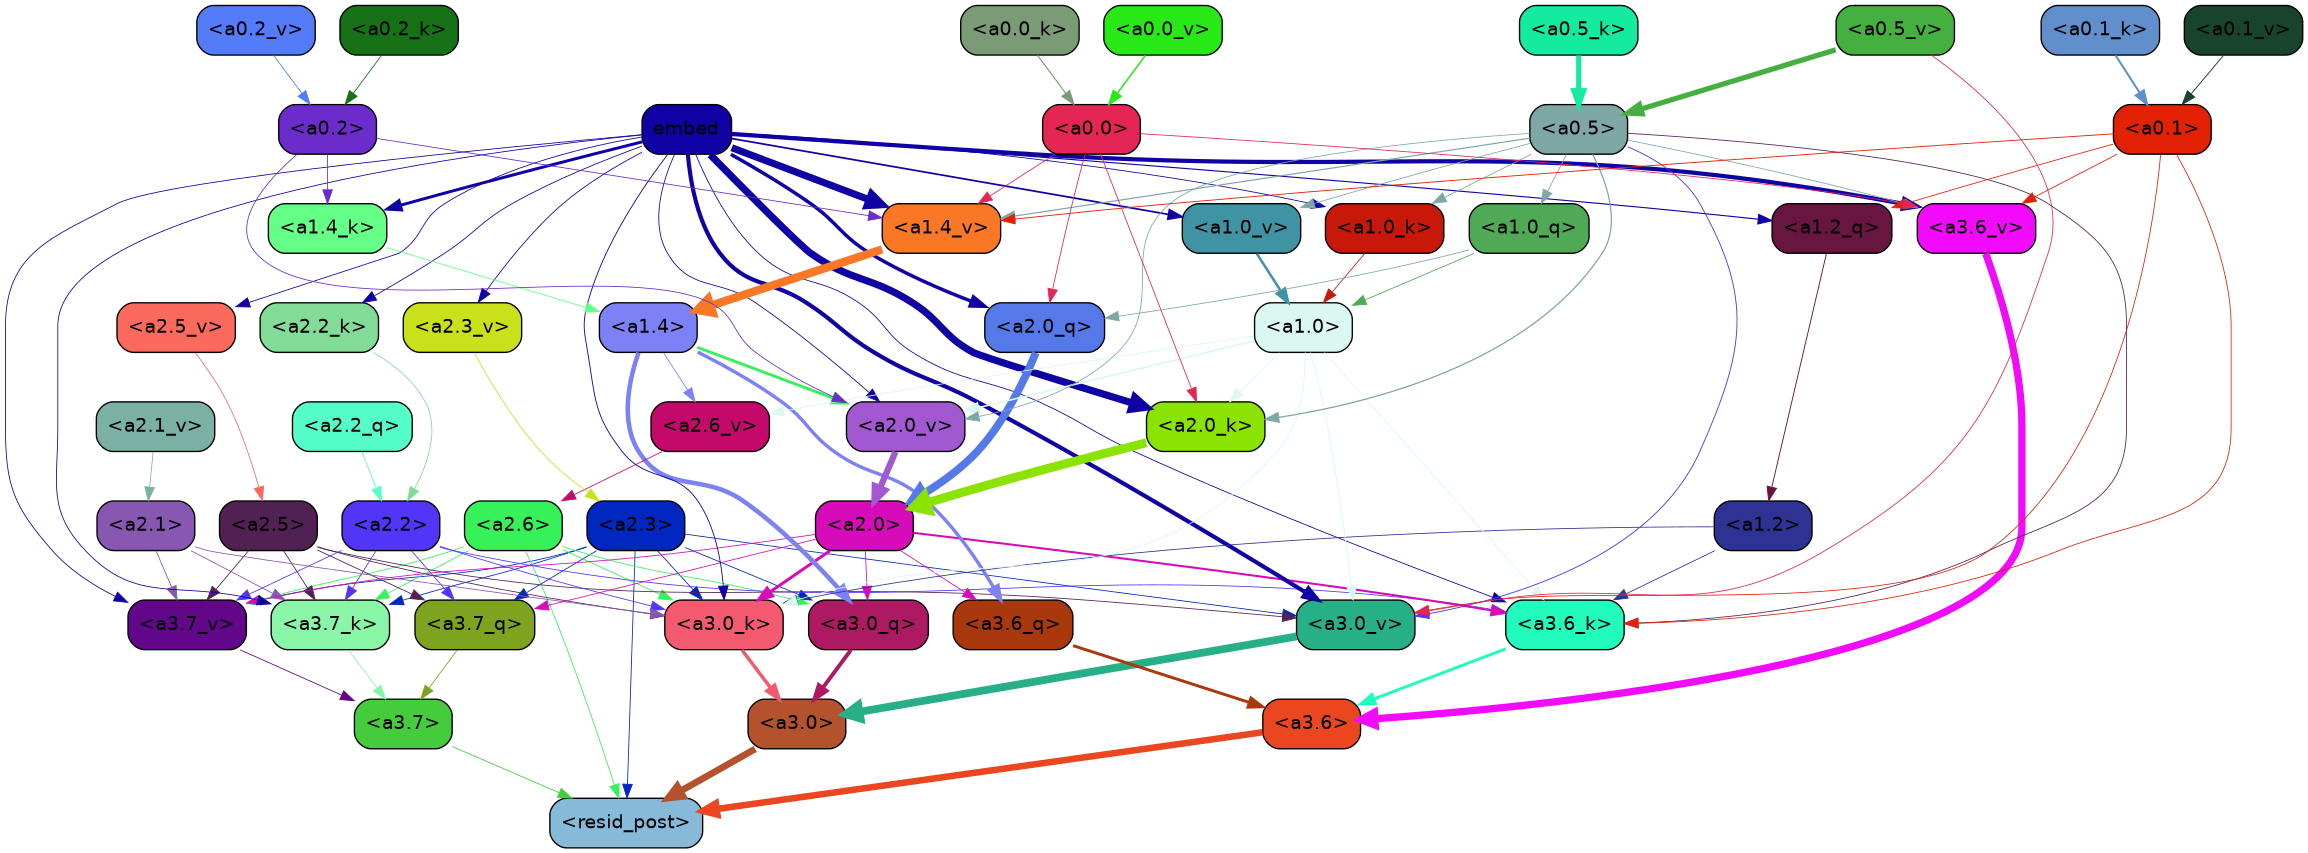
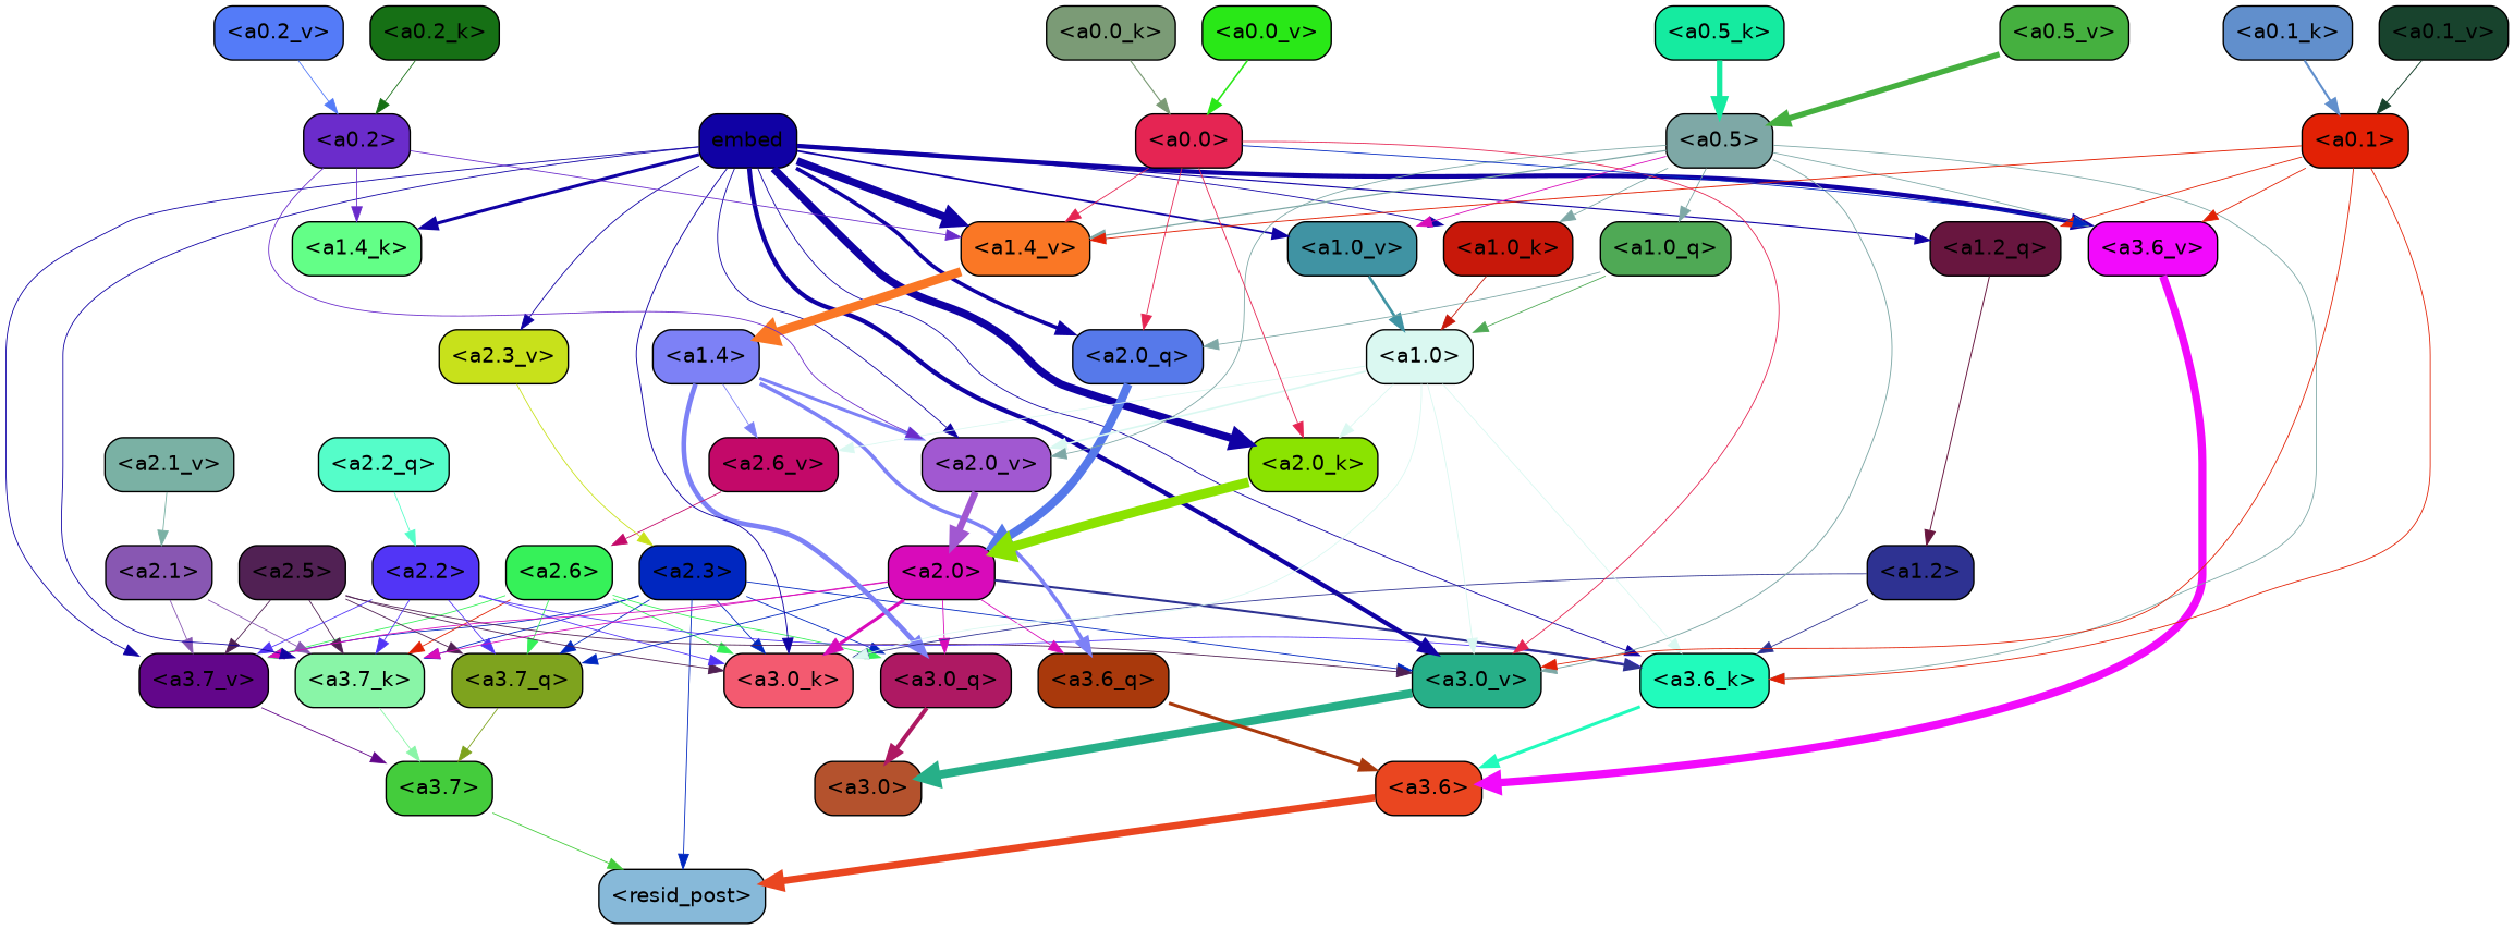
  strict digraph {
    splines=true
    node [color=black fontname=Helvetica shape=box style="filled, rounded"]
    edge [color="#1001a4" penwidth=0.6]
    "<a3.7>" [fillcolor="#44cc3c"]
    "<resid_post>" [fillcolor="#87b9d9"]
    "<a3.6>" [fillcolor="#ea4620"]
    "<a3.0>" [fillcolor="#b4522d"]
    "<a2.3>" [fillcolor="#0027c0"]
    "<a3.7_q>" [fillcolor="#7ea31e"]
    "<a3.0_q>" [fillcolor="#ae1963"]
    "<a3.7_k>" [fillcolor="#89f5a7"]
    "<a3.0_k>" [fillcolor="#f35a70"]
    "<a3.7_v>" [fillcolor="#62068a"]
    "<a3.0_v>" [fillcolor="#27af88"]
    "<a3.6_q>" [fillcolor="#a9390c"]
    "<a3.6_k>" [fillcolor="#21fbbc"]
    "<a3.6_v>" [fillcolor="#f20afc"]
    "<a2.6>" [fillcolor="#36f159"]
    "<a2.5>" [fillcolor="#512154"]
    "<a2.2>" [fillcolor="#5235f6"]
    "<a2.1>" [fillcolor="#8857b2"]
    "<a2.0>" [fillcolor="#d80bba"]
    "<a1.4>" [fillcolor="#7d81f6"]
    "<a2.6_v>" [fillcolor="#c30969"]
    "<a2.0_v>" [fillcolor="#a158d1"]
    embed [fillcolor="#1001a4"]
    "<a2.0_q>" [fillcolor="#5679ea"]
-   "<a2.2_k>" [fillcolor="#82dc97"]
    "<a2.0_k>" [fillcolor="#8be301"]
-   "<a2.5_v>" [fillcolor="#fc695d"]
    "<a2.3_v>" [fillcolor="#c8e11b"]
    "<a1.2_q>" [fillcolor="#68163f"]
    "<a1.4_k>" [fillcolor="#63ff87"]
    "<a1.0_k>" [fillcolor="#c8180a"]
    "<a1.4_v>" [fillcolor="#fa7725"]
    "<a1.0_v>" [fillcolor="#4093a3"]
    "<a1.2>" [fillcolor="#2e3292"]
    "<a1.0>" [fillcolor="#daf8f1"]
    "<a0.5>" [fillcolor="#7ea8a6"]
    "<a1.0_q>" [fillcolor="#4fa955"]
    "<a0.1>" [fillcolor="#e22105"]
    "<a0.0>" [fillcolor="#e52553"]
    "<a2.2_q>" [fillcolor="#55fdc9"]
    "<a2.1_v>" [fillcolor="#7ab1a4"]
    "<a0.2>" [fillcolor="#6b2ccb"]
    "<a0.5_k>" [fillcolor="#15eba0"]
    "<a0.2_k>" [fillcolor="#167015"]
    "<a0.1_k>" [fillcolor="#618fcc"]
    "<a0.0_k>" [fillcolor="#7b9b76"]
    "<a0.5_v>" [fillcolor="#45b03f"]
    "<a0.2_v>" [fillcolor="#547bf8"]
    "<a0.1_v>" [fillcolor="#18432d"]
    "<a0.0_v>" [fillcolor="#29e817"]
    "<a3.7>" -> "<resid_post>" [color="#44cc3c"]
    "<a3.6>" -> "<resid_post>" [color="#ea4620" penwidth=4.7534414529800415]
-   "<a3.0>" -> "<resid_post>" [color="#b4522d" penwidth=4.898576855659485]
    "<a2.3>" -> "<resid_post>" [color="#0027c0"]
    "<a2.3>" -> "<a3.7_q>" [color="#0027c0"]
    "<a2.3>" -> "<a3.0_q>" [color="#0027c0"]
    "<a2.3>" -> "<a3.7_k>" [color="#0027c0"]
    "<a2.3>" -> "<a3.0_k>" [color="#0027c0"]
    "<a2.3>" -> "<a3.7_v>" [color="#0027c0"]
    "<a2.3>" -> "<a3.0_v>" [color="#0027c0"]
    "<a3.7_q>" -> "<a3.7>" [color="#7ea31e"]
    "<a3.0_q>" -> "<a3.0>" [color="#ae1963" penwidth=2.870753765106201]
    "<a3.7_k>" -> "<a3.7>" [color="#89f5a7"]
-   "<a3.0_k>" -> "<a3.0>" [color="#f35a70" penwidth=2.520303964614868]
    "<a3.7_v>" -> "<a3.7>" [color="#62068a"]
    "<a3.0_v>" -> "<a3.0>" [color="#27af88" penwidth=5.680712580680847]
    "<a3.6_q>" -> "<a3.6>" [color="#a9390c" penwidth=2.160832464694977]
    "<a3.6_k>" -> "<a3.6>" [color="#21fbbc" penwidth=2.13908451795578]
    "<a3.6_v>" -> "<a3.6>" [color="#f20afc" penwidth=5.297133803367615]
-   "<a2.6>" -> "<resid_post>" [color="#36f159"]
+   "<a2.6>" -> "<a3.7_q>" [color="#36f159"]
    "<a2.6>" -> "<a3.0_q>" [color="#36f159"]
-   "<a2.6>" -> "<a3.7_k>" [color="#36f159"]
+   "<a2.6>" -> "<a3.7_k>" [color="#e22105"]
    "<a2.6>" -> "<a3.0_k>" [color="#36f159"]
    "<a2.6>" -> "<a3.7_v>" [color="#36f159"]
    "<a2.5>" -> "<a3.7_q>" [color="#512154"]
    "<a2.5>" -> "<a3.7_k>" [color="#512154"]
    "<a2.5>" -> "<a3.0_k>" [color="#512154"]
    "<a2.5>" -> "<a3.7_v>" [color="#512154"]
    "<a2.5>" -> "<a3.0_v>" [color="#512154"]
    "<a2.2>" -> "<a3.7_q>" [color="#5235f6"]
    "<a2.2>" -> "<a3.7_k>" [color="#5235f6"]
    "<a2.2>" -> "<a3.0_k>" [color="#5235f6"]
    "<a2.2>" -> "<a3.7_v>" [color="#5235f6"]
    "<a2.2>" -> "<a3.6_k>" [color="#5235f6"]
    "<a2.1>" -> "<a3.7_k>" [color="#8857b2"]
-   "<a2.1>" -> "<a3.0_k>" [color="#8857b2"]
    "<a2.1>" -> "<a3.7_v>" [color="#8857b2"]
-   "<a2.0>" -> "<a3.7_q>" [color="#d80bba"]
+   "<a2.0>" -> "<a3.7_q>" [color="#0027c0"]
    "<a2.0>" -> "<a3.0_q>" [color="#d80bba"]
+   "<a2.0>" -> "<a3.7_k>" [color="#d80bba"]
    "<a2.0>" -> "<a3.0_k>" [color="#d80bba" penwidth=2.18752121925354]
    "<a2.0>" -> "<a3.7_v>" [color="#d80bba"]
    "<a2.0>" -> "<a3.6_q>" [color="#d80bba"]
-   "<a2.0>" -> "<a3.6_k>" [color="#d80bba" penwidth=1.4957321882247925]
+   "<a2.0>" -> "<a3.6_k>" [color="#2e3292" penwidth=1.4957321882247925]
    "<a1.4>" -> "<a3.0_q>" [color="#7d81f6" penwidth=3.299744725227356]
    "<a1.4>" -> "<a3.6_q>" [color="#7d81f6" penwidth=2.4829938411712646]
    "<a1.4>" -> "<a2.6_v>" [color="#7d81f6"]
-   "<a1.4>" -> "<a2.0_v>" [color="#36f159" penwidth=2.092592429369688]
+   "<a1.4>" -> "<a2.0_v>" [color="#7d81f6" penwidth=2.092592429369688]
    "<a2.6_v>" -> "<a2.6>" [color="#c30969"]
    "<a2.0_v>" -> "<a2.0>" [color="#a158d1" penwidth=4.5695202350616455]
    embed -> "<a3.7_k>"
    embed -> "<a3.0_k>" [penwidth=0.6394047290086746]
    embed -> "<a3.7_v>"
    embed -> "<a3.0_v>" [penwidth=3.0212591886520386]
    embed -> "<a3.6_k>"
    embed -> "<a3.6_v>" [penwidth=3.067279100418091]
    embed -> "<a2.0_v>"
    embed -> "<a2.0_q>" [penwidth=2.5355080366134644]
-   embed -> "<a2.2_k>"
    embed -> "<a2.0_k>" [penwidth=5.2180726528167725]
-   embed -> "<a2.5_v>"
    embed -> "<a2.3_v>"
    embed -> "<a1.2_q>" [penwidth=0.8094894886016846]
    embed -> "<a1.4_k>" [penwidth=2.1732678413391113]
    embed -> "<a1.0_k>"
    embed -> "<a1.4_v>" [penwidth=5.162249565124512]
    embed -> "<a1.0_v>" [penwidth=1.26457279920578]
    "<a2.0_q>" -> "<a2.0>" [color="#5679ea" penwidth=5.681910276412964]
-   "<a2.2_k>" -> "<a2.2>" [color="#82dc97"]
    "<a2.0_k>" -> "<a2.0>" [color="#8be301" penwidth=6.447777509689331]
-   "<a2.5_v>" -> "<a2.5>" [color="#fc695d"]
    "<a2.3_v>" -> "<a2.3>" [color="#c8e11b"]
    "<a1.2_q>" -> "<a1.2>" [color="#68163f" penwidth=0.6769798994064331]
-   "<a1.4_k>" -> "<a1.4>" [color="#63ff87"]
    "<a1.0_k>" -> "<a1.0>" [color="#c8180a"]
    "<a1.4_v>" -> "<a1.4>" [color="#fa7725" penwidth=6.016597509384155]
    "<a1.0_v>" -> "<a1.0>" [color="#4093a3" penwidth=1.8562973737716675]
    "<a1.2>" -> "<a3.0_k>" [color="#2e3292"]
    "<a1.2>" -> "<a3.6_k>" [color="#2e3292"]
    "<a1.0>" -> "<a3.0_k>" [color="#daf8f1"]
    "<a1.0>" -> "<a3.0_v>" [color="#daf8f1"]
    "<a1.0>" -> "<a3.6_k>" [color="#daf8f1"]
    "<a1.0>" -> "<a2.6_v>" [color="#daf8f1"]
    "<a1.0>" -> "<a2.0_v>" [color="#daf8f1" penwidth=1.2132605910301208]
    "<a1.0>" -> "<a2.0_k>" [color="#daf8f1"]
-   "<a0.5>" -> "<a3.0_v>" [color="#5235f6" penwidth=0.648682102560997]
-   "<a0.5>" -> "<a3.6_k>" [color="#512154"]
+   "<a0.5>" -> "<a3.0_v>" [color="#7ea8a6" penwidth=0.648682102560997]
+   "<a0.5>" -> "<a3.6_k>" [color="#7ea8a6"]
    "<a0.5>" -> "<a3.6_v>" [color="#7ea8a6"]
    "<a0.5>" -> "<a2.0_v>" [color="#7ea8a6"]
-   "<a0.5>" -> "<a2.0_k>" [color="#7ea8a6" penwidth=0.9236047863960266]
    "<a0.5>" -> "<a1.0_k>" [color="#7ea8a6"]
    "<a0.5>" -> "<a1.4_v>" [color="#7ea8a6" penwidth=0.8783596754074097]
-   "<a0.5>" -> "<a1.0_v>" [color="#7ea8a6"]
+   "<a0.5>" -> "<a1.0_v>" [color="#d80bba"]
    "<a0.5>" -> "<a1.0_q>" [color="#7ea8a6"]
    "<a1.0_q>" -> "<a2.0_q>" [color="#7ea8a6"]
    "<a1.0_q>" -> "<a1.0>" [color="#4fa955"]
    "<a0.1>" -> "<a3.0_v>" [color="#e22105"]
    "<a0.1>" -> "<a3.6_k>" [color="#e22105"]
    "<a0.1>" -> "<a3.6_v>" [color="#e22105"]
    "<a0.1>" -> "<a1.2_q>" [color="#e22105"]
    "<a0.1>" -> "<a1.4_v>" [color="#e22105" penwidth=0.6490728855133057]
-   "<a0.5_v>" -> "<a3.0_v>" [color="#e52553"]
-   "<a0.0>" -> "<a3.6_v>" [color="#e52553"]
+   "<a0.0>" -> "<a3.0_v>" [color="#e52553"]
+   "<a0.0>" -> "<a3.6_v>" [color="#0027c0"]
    "<a0.0>" -> "<a2.0_q>" [color="#e52553"]
    "<a0.0>" -> "<a2.0_k>" [color="#e52553"]
    "<a0.0>" -> "<a1.4_v>" [color="#e52553"]
    "<a2.2_q>" -> "<a2.2>" [color="#55fdc9"]
    "<a2.1_v>" -> "<a2.1>" [color="#7ab1a4"]
    "<a0.2>" -> "<a2.0_v>" [color="#6b2ccb"]
    "<a0.2>" -> "<a1.4_k>" [color="#6b2ccb"]
    "<a0.2>" -> "<a1.4_v>" [color="#6b2ccb"]
    "<a0.5_k>" -> "<a0.5>" [color="#15eba0" penwidth=3.7953722774982452]
    "<a0.2_k>" -> "<a0.2>" [color="#167015"]
    "<a0.1_k>" -> "<a0.1>" [color="#618fcc" penwidth=1.483607530593872]
    "<a0.0_k>" -> "<a0.0>" [color="#7b9b76" penwidth=0.8216795921325684]
    "<a0.5_v>" -> "<a0.5>" [color="#45b03f" penwidth=3.805475652217865]
    "<a0.2_v>" -> "<a0.2>" [color="#547bf8"]
    "<a0.1_v>" -> "<a0.1>" [color="#18432d" penwidth=0.6855120658874512]
    "<a0.0_v>" -> "<a0.0>" [color="#29e817" penwidth=1.1353182792663574]
  }
